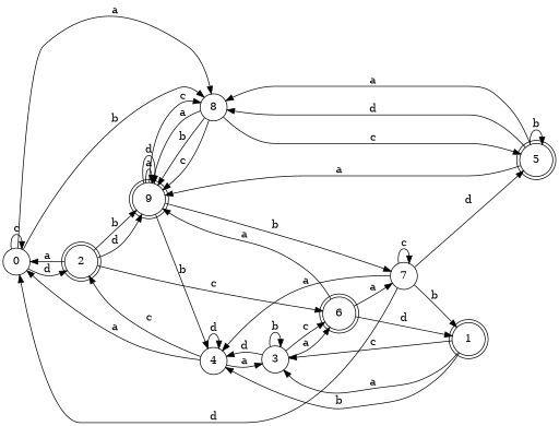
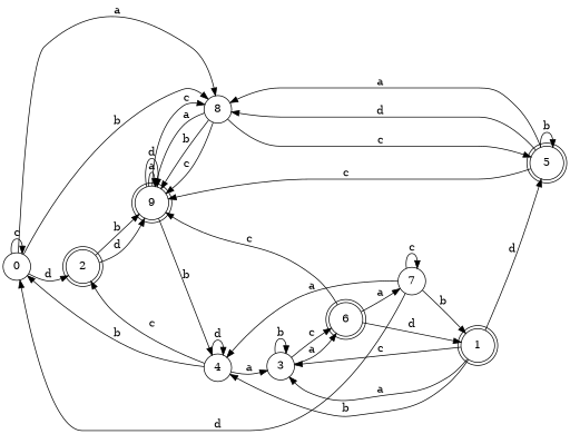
  digraph {
    rankdir=LR
    node [color=black fillcolor=white shape=circle style=filled]
    n1 [label=0]
    n2 [label=2 shape=doublecircle style="rounded,filled"]
    n3 [label=8]
    n4 [label=6 shape=doublecircle style="rounded,filled"]
    n5 [label=9 shape=doublecircle style="rounded,filled"]
    n6 [label=5 shape=doublecircle style="rounded,filled"]
    n7 [label=1 shape=doublecircle style="rounded,filled"]
    n8 [label=3]
    n9 [label=4]
    n10 [label=7]
    n1 -> n1 [label=c]
    n1 -> n2 [label=d]
    n1 -> n3 [label=a]
    n1 -> n3 [label=b]
-   n2 -> n1 [label=a]
-   n2 -> n4 [label=c]
    n2 -> n5 [label=b]
    n2 -> n5 [label=d]
    n3 -> n5 [label=a]
    n3 -> n5 [label=b]
    n3 -> n5 [label=c]
    n3 -> n6 [label=c]
-   n4 -> n5 [label=a]
+   n4 -> n5 [label=c]
    n4 -> n7 [label=d]
    n4 -> n10 [label=a]
    n5 -> n3 [label=c]
    n5 -> n5 [label=a]
    n5 -> n5 [label=d]
    n5 -> n9 [label=b]
-   n5 -> n10 [label=b]
    n6 -> n3 [label=a]
    n6 -> n3 [label=d]
-   n6 -> n5 [label=a]
+   n6 -> n5 [label=c]
    n6 -> n6 [label=b]
-   n10 -> n6 [label=d]
+   n7 -> n6 [label=d]
    n7 -> n8 [label=a]
    n7 -> n8 [label=c]
    n7 -> n9 [label=b]
    n8 -> n4 [label=a]
    n8 -> n4 [label=c]
    n8 -> n8 [label=b]
-   n8 -> n9 [label=d]
-   n9 -> n1 [label=a]
+   n9 -> n1 [label=b]
    n9 -> n2 [label=c]
    n9 -> n8 [label=a]
    n9 -> n9 [label=d]
    n10 -> n1 [label=d]
    n10 -> n7 [label=b]
    n10 -> n9 [label=a]
    n10 -> n10 [label=c]
  }
